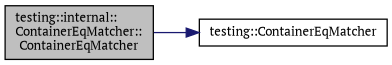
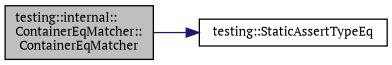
  digraph {
    rankdir=LR
    fontname="PT Serif"
    node [color=black fontname="PT Serif" fontsize=10 shape=record style=filled]
    n1 [fillcolor=grey75 fontcolor=black height=0.2 label="testing::internal::\lContainerEqMatcher::\lContainerEqMatcher" width=0.4]
-   n2 [fillcolor=white height=0.2 label="testing::ContainerEqMatcher" width=0.4]
+   n2 [fillcolor=white height=0.2 label="testing::StaticAssertTypeEq" width=0.4]
    n1 -> n2 [color=midnightblue fontname="PT Serif" fontsize=10 labelfontname=Helvetica labelfontsize=10 style=solid]
  }
